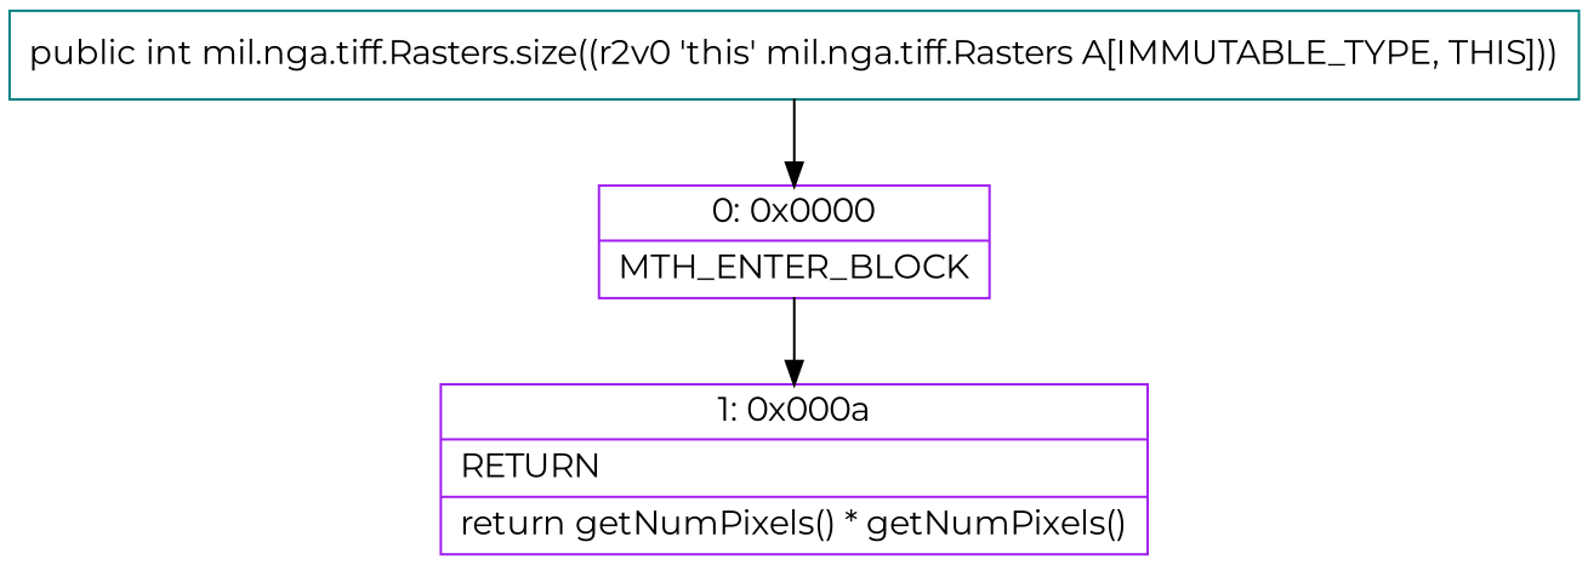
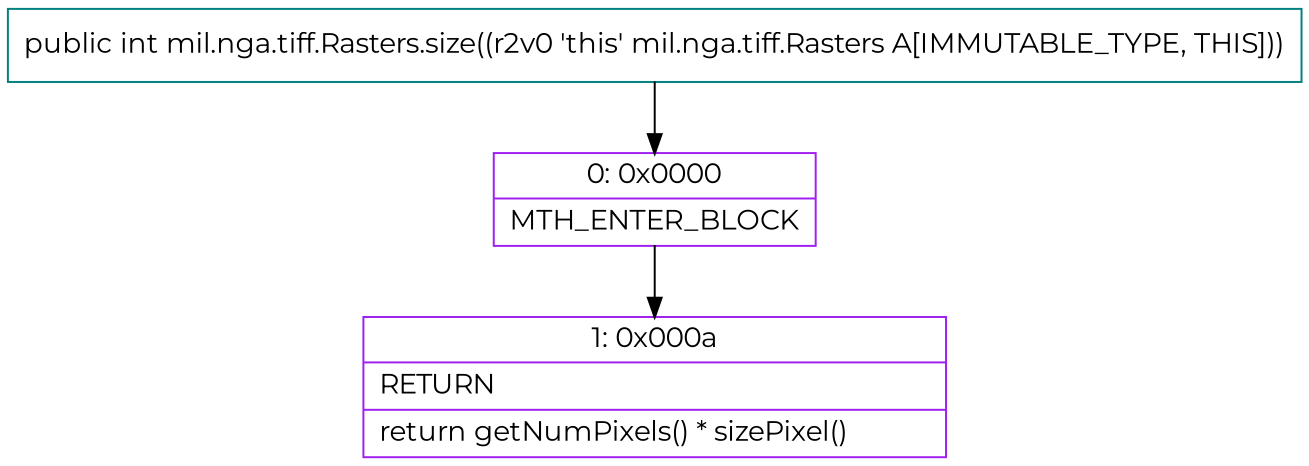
  digraph {
    fontname=Montserrat
    node [shape=record color=purple fontname=Montserrat]
    edge [fontname=Montserrat]
    n1 [label="{0\:\ 0x0000|MTH_ENTER_BLOCK\l}"]
-   n2 [label="{1\:\ 0x000a|RETURN\l|return getNumPixels() * getNumPixels()\l}"]
+   n2 [label="{1\:\ 0x000a|RETURN\l|return getNumPixels() * sizePixel()\l}"]
    n3 [label="{public int mil.nga.tiff.Rasters.size((r2v0 'this' mil.nga.tiff.Rasters A[IMMUTABLE_TYPE, THIS])) }" color=teal]
    n1 -> n2
    n3 -> n1
  }
